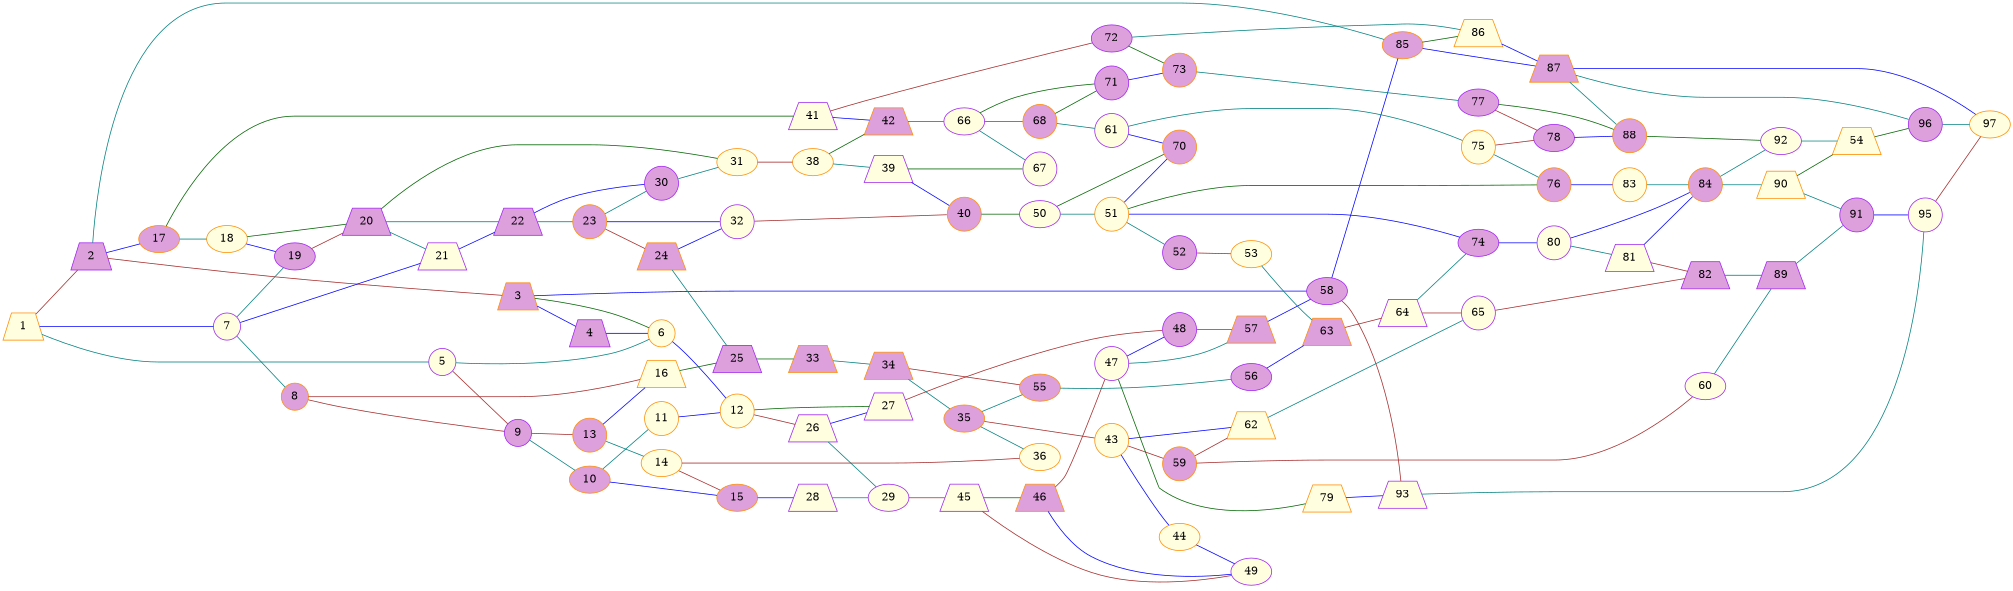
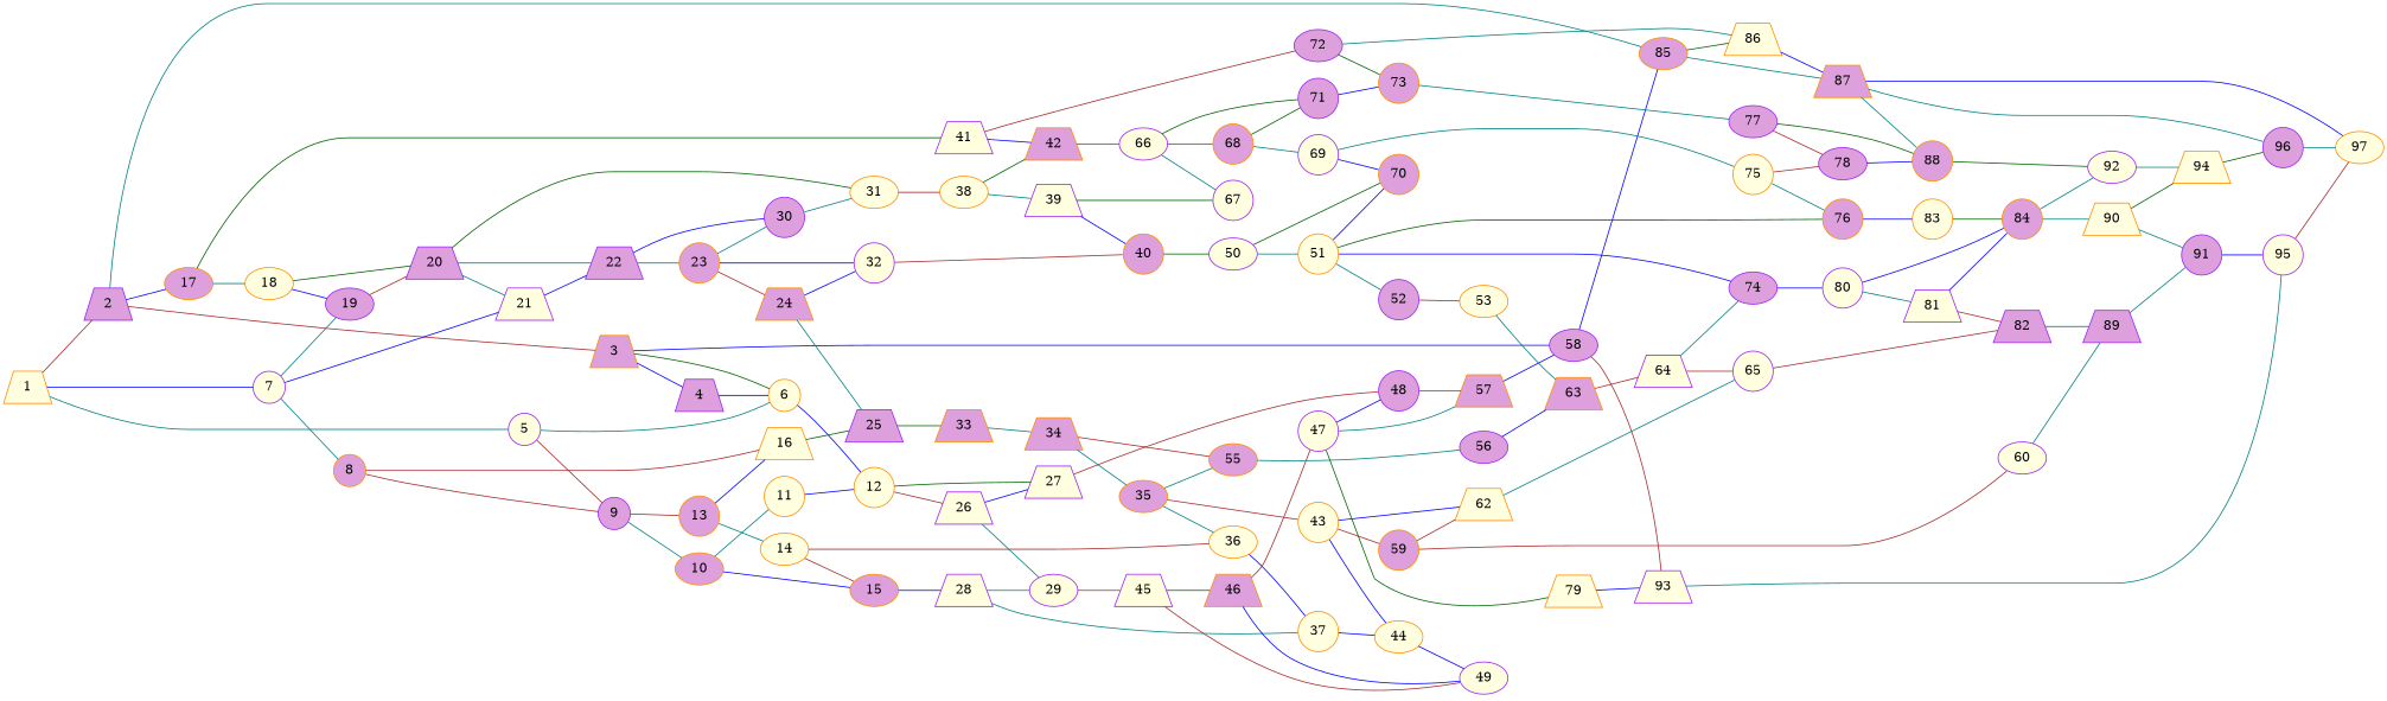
  graph {
    rankdir=LR
    node [color=darkorange fillcolor=lightyellow shape=circle style=filled]
    edge [color=teal weight=1.0]
    2 [color=purple fillcolor=plum shape=trapezium]
    1 [shape=trapezium]
    5 [color=purple]
    7 [color=purple]
    3 [fillcolor=plum shape=trapezium]
    17 [fillcolor=plum shape=ellipse]
    85 [fillcolor=plum shape=ellipse]
    6
    9 [color=purple fillcolor=plum]
    8 [fillcolor=plum]
    19 [color=purple fillcolor=plum shape=ellipse]
    21 [color=purple shape=trapezium]
    4 [color=purple fillcolor=plum shape=trapezium]
    58 [color=purple fillcolor=plum shape=ellipse]
    18 [shape=ellipse]
    41 [color=purple shape=trapezium]
    86 [shape=trapezium]
    87 [fillcolor=plum shape=trapezium]
    12
    93 [color=purple shape=trapezium]
    10 [fillcolor=plum shape=ellipse]
    13 [fillcolor=plum]
    26 [color=purple shape=trapezium]
    27 [color=purple shape=trapezium]
    16 [shape=trapezium]
    20 [color=purple fillcolor=plum shape=trapezium]
    22 [color=purple fillcolor=plum shape=trapezium]
    25 [color=purple fillcolor=plum shape=trapezium]
    11
    15 [fillcolor=plum shape=ellipse]
    14 [shape=ellipse]
    28 [color=purple shape=trapezium]
    29 [color=purple shape=ellipse]
    48 [color=purple fillcolor=plum]
    36 [shape=ellipse]
+   37
    33 [fillcolor=plum shape=trapezium]
    42 [fillcolor=plum shape=trapezium]
    72 [color=purple fillcolor=plum shape=ellipse]
    31 [shape=ellipse]
    23 [fillcolor=plum]
    30 [color=purple fillcolor=plum]
    38 [shape=ellipse]
    24 [fillcolor=plum shape=trapezium]
    32 [color=purple]
    40 [fillcolor=plum]
    34 [fillcolor=plum shape=trapezium]
    45 [color=purple shape=trapezium]
    57 [fillcolor=plum shape=trapezium]
    44 [shape=ellipse]
    49 [color=purple shape=ellipse]
    46 [fillcolor=plum shape=trapezium]
    39 [color=purple shape=trapezium]
    50 [color=purple shape=ellipse]
    35 [fillcolor=plum shape=ellipse]
    55 [fillcolor=plum shape=ellipse]
    43
    56 [color=purple fillcolor=plum shape=ellipse]
    62 [shape=trapezium]
    59 [fillcolor=plum]
    65 [color=purple]
    67 [color=purple]
    66 [color=purple shape=ellipse]
    51
    70 [fillcolor=plum]
    73 [fillcolor=plum]
    68 [fillcolor=plum]
    71 [color=purple fillcolor=plum]
    60 [color=purple shape=ellipse]
    47 [color=purple]
    79 [shape=trapezium]
    52 [color=purple fillcolor=plum]
    74 [color=purple fillcolor=plum shape=ellipse]
    76 [fillcolor=plum]
    53 [shape=ellipse]
    80 [color=purple]
    83
    63 [fillcolor=plum shape=trapezium]
    64 [color=purple shape=trapezium]
    95 [color=purple]
    89 [color=purple fillcolor=plum shape=trapezium]
    91 [color=purple fillcolor=plum]
    82 [color=purple fillcolor=plum shape=trapezium]
-   69 [color=purple label=61]
+   69 [color=purple]
    75
    78 [color=purple fillcolor=plum shape=ellipse]
    77 [color=purple fillcolor=plum shape=ellipse]
    88 [fillcolor=plum]
    81 [color=purple shape=trapezium]
    84 [fillcolor=plum]
    92 [color=purple shape=ellipse]
    90 [shape=trapezium]
-   94 [shape=trapezium label=54]
+   94 [shape=trapezium]
    96 [color=purple fillcolor=plum]
    97 [shape=ellipse]
    2 -- 3 [color=brown]
    2 -- 17 [color=blue]
    2 -- 85
    1 -- 2 [color=brown]
    1 -- 5
    1 -- 7 [color=blue weight=2.0]
    5 -- 6
    5 -- 9 [color=brown]
    7 -- 8 [weight=2.0]
    7 -- 19
    7 -- 21 [color=blue]
    3 -- 6 [color=darkgreen]
    3 -- 4 [color=blue]
    3 -- 58 [color=blue]
    17 -- 18
    17 -- 41 [color=darkgreen]
    85 -- 86 [color=darkgreen]
-   85 -- 87 [color=blue]
+   85 -- 87
    6 -- 12 [color=blue weight=2.0]
    9 -- 10
    9 -- 13 [color=brown]
    8 -- 9 [color=brown]
    8 -- 16 [color=brown]
    19 -- 20 [color=brown]
    21 -- 22 [color=blue]
    4 -- 6 [color=blue]
    58 -- 85 [color=blue]
    58 -- 93 [color=brown]
    18 -- 19 [color=blue]
    18 -- 20 [color=darkgreen]
    41 -- 42 [color=blue]
    41 -- 72 [color=brown]
    86 -- 87 [color=blue]
    87 -- 88 [weight=2.0]
    87 -- 96
    87 -- 97 [color=blue]
    12 -- 26 [color=brown]
    12 -- 27 [color=darkgreen]
    93 -- 95
    10 -- 11
    10 -- 15 [color=blue]
    13 -- 16 [color=blue]
    13 -- 14
    26 -- 27 [color=blue]
    26 -- 29
    27 -- 48 [color=brown]
    16 -- 25 [color=darkgreen]
    20 -- 21
    20 -- 22
    20 -- 31 [color=darkgreen]
    22 -- 23
    22 -- 30 [color=blue]
    25 -- 33 [color=darkgreen]
    11 -- 12 [color=blue weight=2.0]
    15 -- 28 [color=blue]
    14 -- 15 [color=brown]
    14 -- 36 [color=brown]
    28 -- 29
+   28 -- 37
    29 -- 45 [color=brown]
    48 -- 57 [color=brown]
+   36 -- 37 [color=blue]
+   37 -- 44 [color=blue]
    33 -- 34
    42 -- 66 [color=brown]
    72 -- 86
    72 -- 73 [color=darkgreen]
    31 -- 38 [color=brown]
    23 -- 30
    23 -- 24 [color=brown]
    23 -- 32 [color=blue]
    30 -- 31
    38 -- 42 [color=darkgreen]
    38 -- 39
    24 -- 25
    24 -- 32 [color=blue]
    32 -- 40 [color=brown]
    40 -- 50 [color=darkgreen]
    34 -- 35
    34 -- 55 [color=brown]
    45 -- 49 [color=brown]
    45 -- 46 [color=darkgreen]
    57 -- 58 [color=blue]
    44 -- 49 [color=blue]
    46 -- 49 [color=blue]
    46 -- 47 [color=brown weight=3.0]
    39 -- 40 [color=blue]
    39 -- 67 [color=darkgreen]
    50 -- 51
    50 -- 70 [color=darkgreen]
    35 -- 36
    35 -- 55
    35 -- 43 [color=brown]
    55 -- 56
    43 -- 44 [color=blue]
    43 -- 62 [color=blue weight=2.0]
    43 -- 59 [color=brown]
    56 -- 63 [color=blue]
    62 -- 65
    59 -- 62 [color=brown]
    59 -- 60 [color=brown]
    65 -- 82 [color=brown]
    66 -- 67
    66 -- 68 [color=brown]
    66 -- 71 [color=darkgreen]
    51 -- 70 [color=blue]
    51 -- 52 [weight=2.0]
    51 -- 74 [color=blue]
    51 -- 76 [color=darkgreen]
    73 -- 77
    68 -- 71 [color=darkgreen]
    68 -- 69
    71 -- 73 [color=blue]
    60 -- 89
    47 -- 48 [color=blue]
    47 -- 57
    47 -- 79 [color=darkgreen]
    79 -- 93 [color=blue]
    52 -- 53 [color=brown]
    74 -- 80 [color=blue]
    76 -- 83 [color=blue]
    53 -- 63
    80 -- 81
    80 -- 84 [color=blue]
-   83 -- 84 [weight=2.0]
+   83 -- 84 [color=darkgreen weight=2.0]
    63 -- 64 [color=brown]
    64 -- 65 [color=brown]
    64 -- 74
    95 -- 97 [color=brown]
    89 -- 91
    91 -- 95 [color=blue]
    82 -- 89
    69 -- 70 [color=blue]
    69 -- 75
    75 -- 76
    75 -- 78 [color=brown]
    78 -- 88 [color=blue]
    77 -- 78 [color=brown]
    77 -- 88 [color=darkgreen]
    88 -- 92 [color=darkgreen]
    81 -- 82 [color=brown]
    81 -- 84 [color=blue]
    84 -- 92
    84 -- 90
    92 -- 94
    90 -- 91
    90 -- 94 [color=darkgreen]
    94 -- 96 [color=darkgreen]
    96 -- 97
  }
